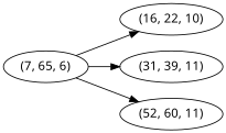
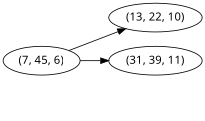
  digraph {
    fontname="Noto Sans"
    rankdir=LR
    node [fontname="Noto Sans"]
    edge [fontname="Noto Sans"]
-   "(7, 65, 6)"
-   "(13, 22, 10)" [label="(16, 22, 10)"]
+   "(7, 65, 6)" [label="(7, 45, 6)"]
+   "(13, 22, 10)"
    n3 [label="(31, 39, 11)"]
-   "(52, 60, 11)"
    "(7, 65, 6)" -> "(13, 22, 10)"
    "(7, 65, 6)" -> n3
-   "(7, 65, 6)" -> "(52, 60, 11)"
  }
